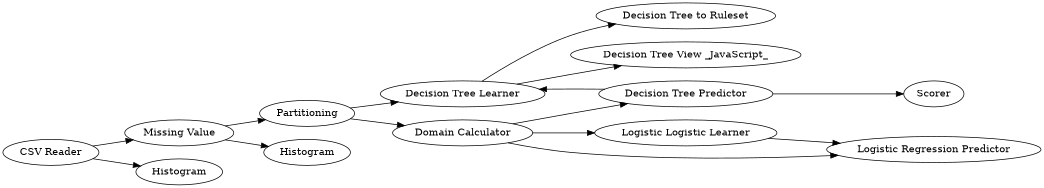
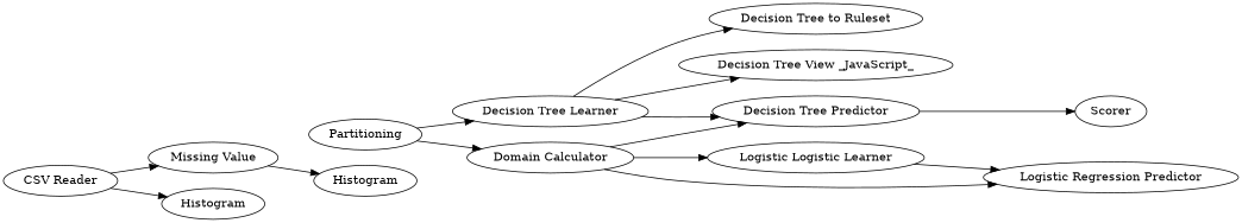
  digraph {
    rankdir=LR
    n1 [label=Partitioning]
    n2 [label="Decision Tree Learner"]
    n3 [label="Domain Calculator"]
    n4 [label="Decision Tree Predictor"]
    n5 [label=Scorer]
    n6 [label="Decision Tree to Ruleset"]
    n7 [label="Decision Tree View _JavaScript_"]
    n8 [label="Logistic Logistic Learner"]
    n9 [label="Logistic Regression Predictor"]
    n10 [label="CSV Reader"]
    n11 [label="Missing Value"]
    n12 [label=Histogram]
    n13 [label=Histogram]
    n1 -> n2
    n1 -> n3
-   n4 -> n2
+   n2 -> n4
    n2 -> n6
    n2 -> n7
    n3 -> n4
    n3 -> n8
    n3 -> n9
    n4 -> n5
    n8 -> n9
    n10 -> n11
    n10 -> n12
-   n11 -> n1
    n11 -> n13
  }
